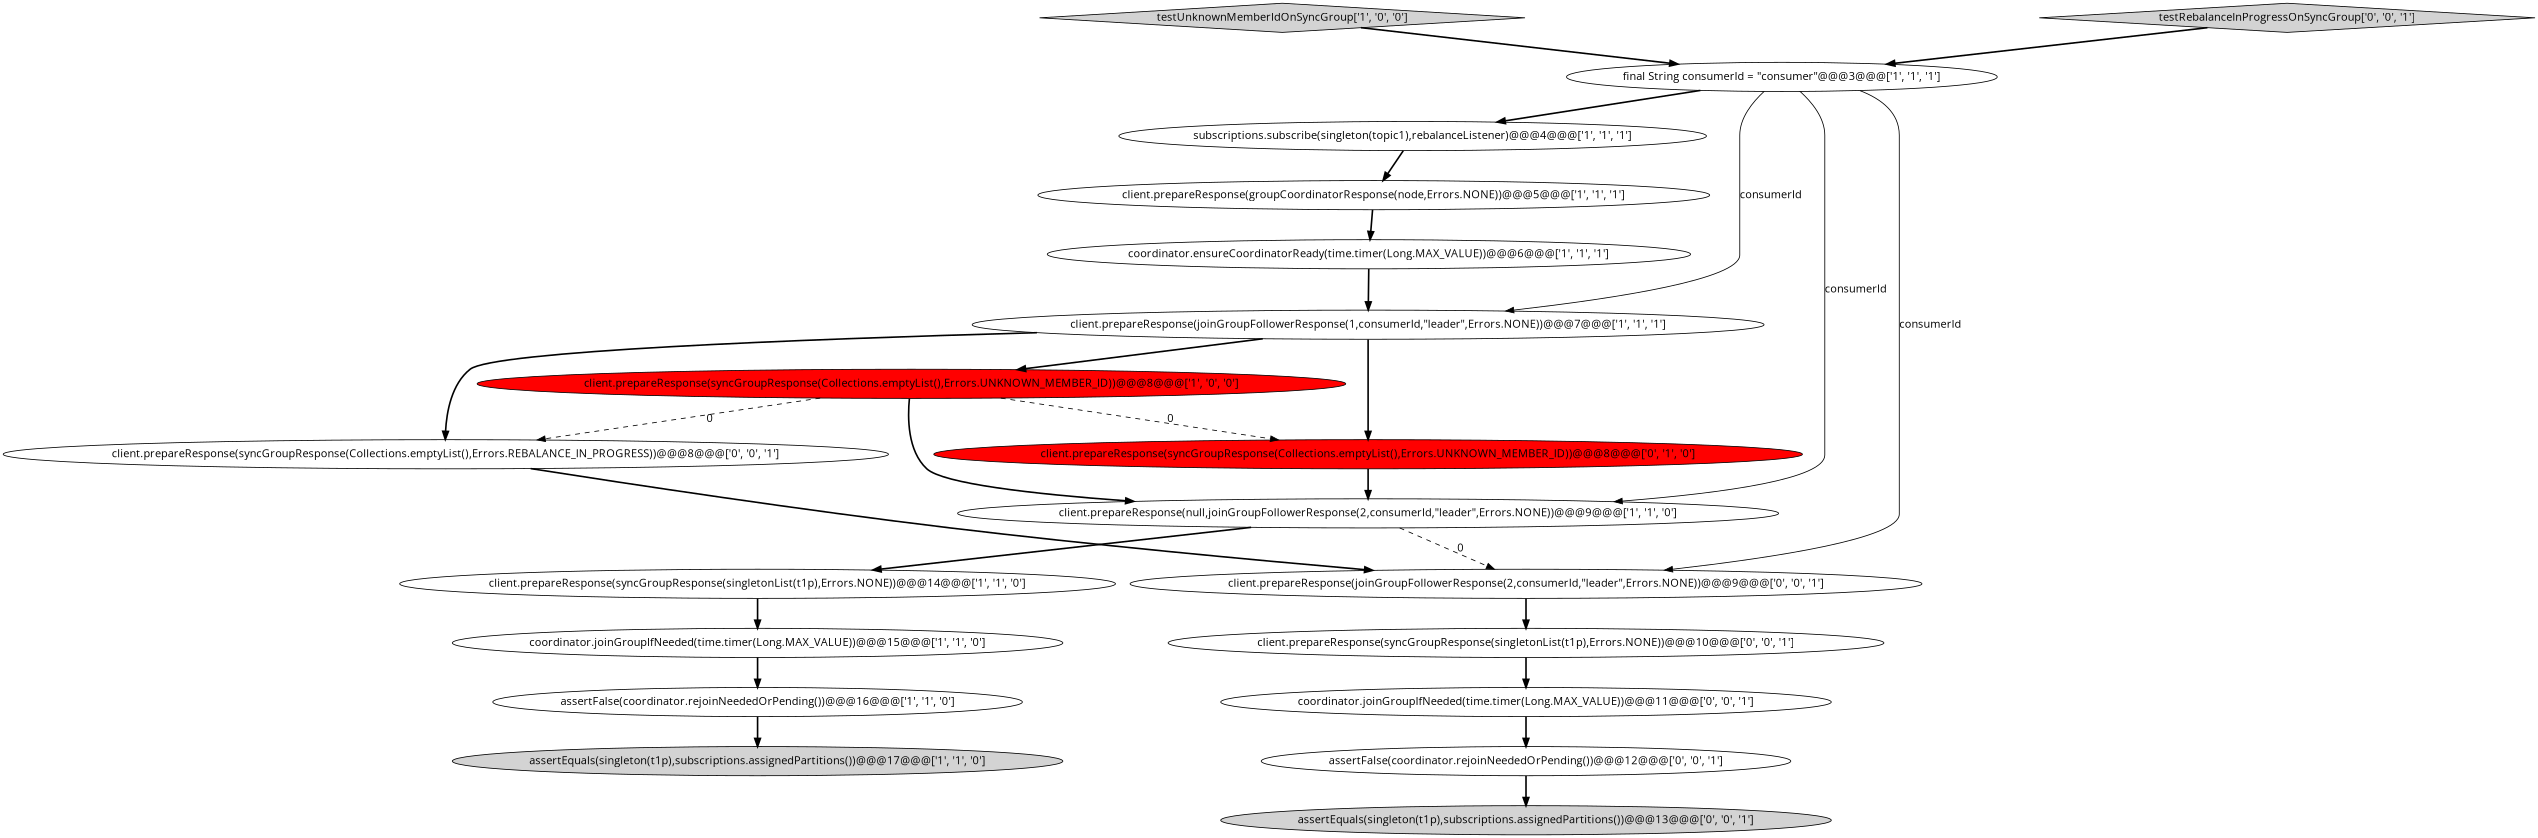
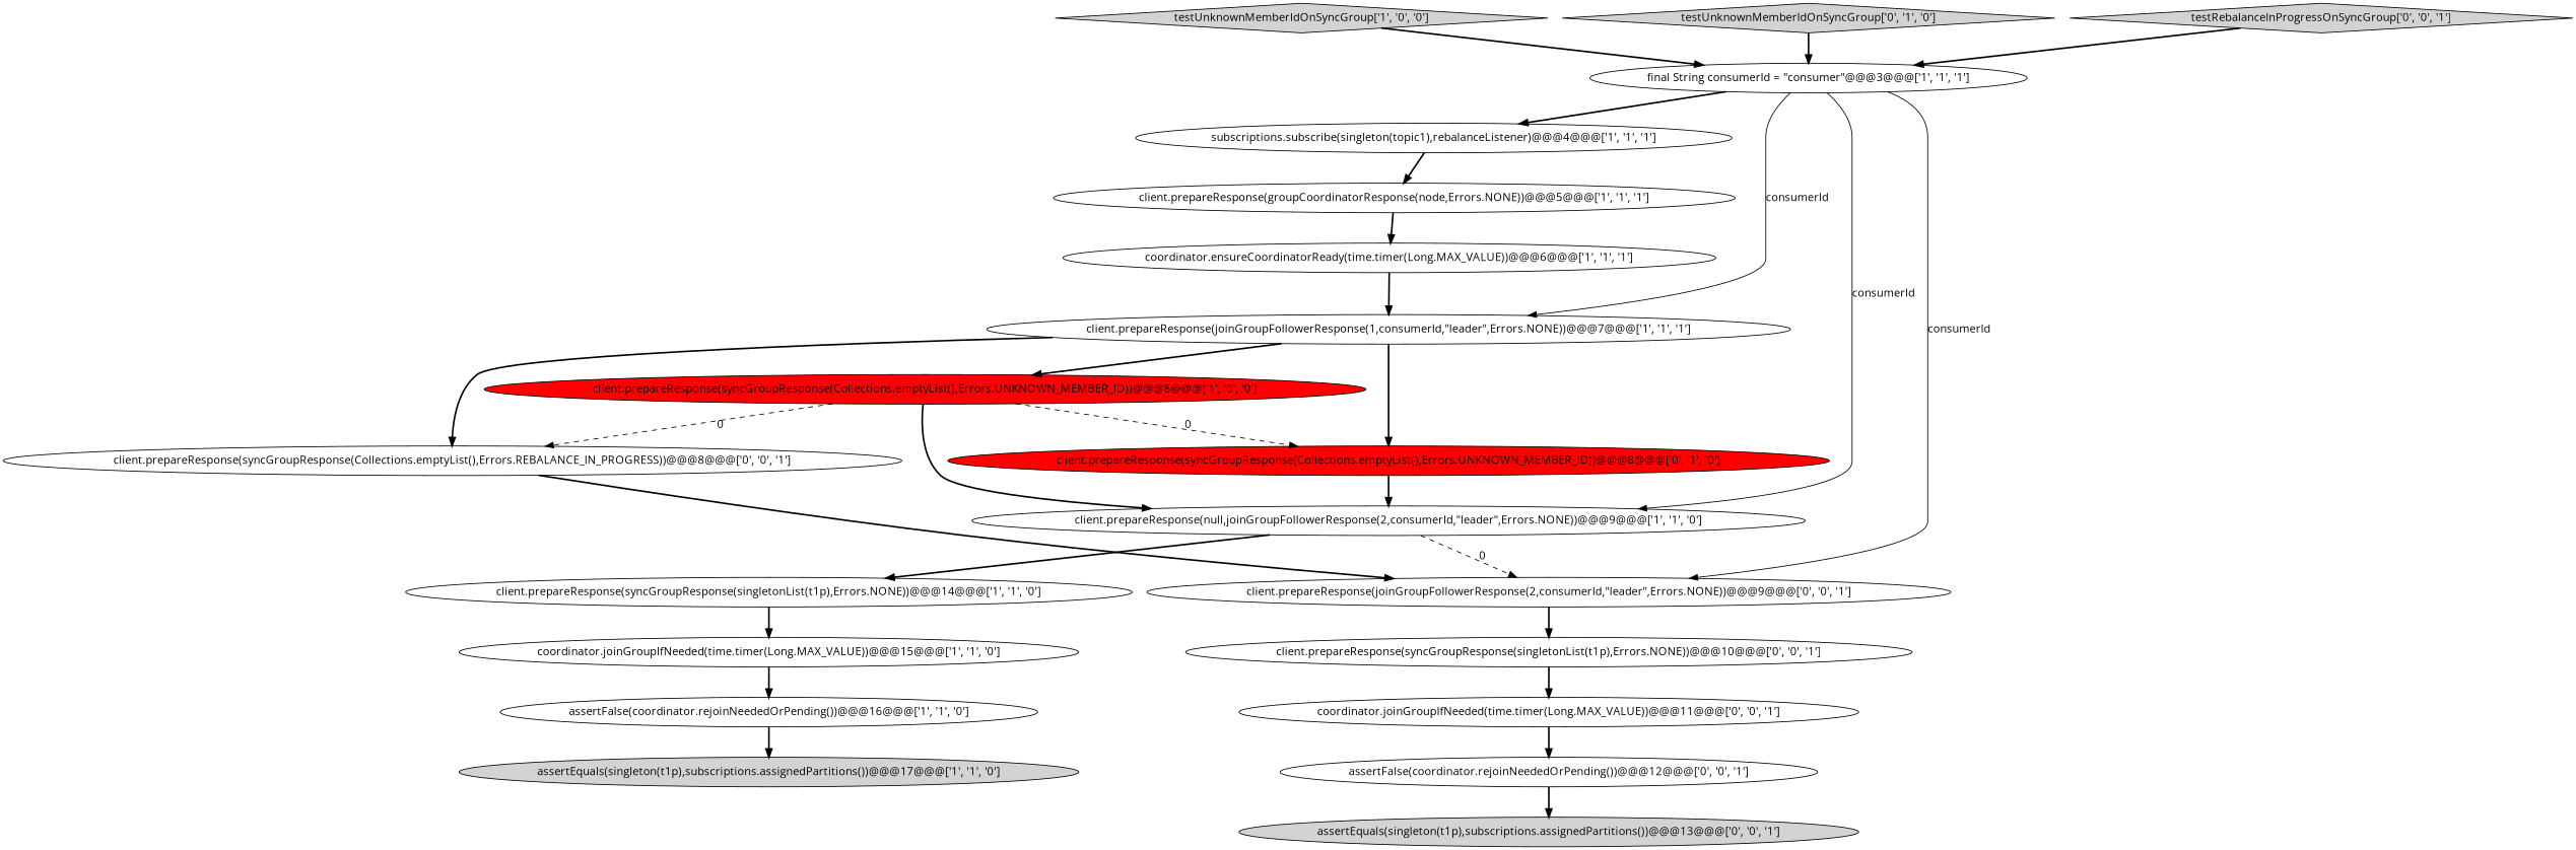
  digraph {
    fontname="Open Sans"
    node [fillcolor=white shape=ellipse style=filled fontname="Open Sans"]
    edge [style=bold fontname="Open Sans"]
    n1 [label="final String consumerId = \"consumer\"@@@3@@@['1', '1', '1']"]
    n2 [label="client.prepareResponse(joinGroupFollowerResponse(1,consumerId,\"leader\",Errors.NONE))@@@7@@@['1', '1', '1']"]
    n3 [label="client.prepareResponse(joinGroupFollowerResponse(2,consumerId,\"leader\",Errors.NONE))@@@9@@@['0', '0', '1']"]
    n4 [label="client.prepareResponse(null,joinGroupFollowerResponse(2,consumerId,\"leader\",Errors.NONE))@@@9@@@['1', '1', '0']"]
    n5 [label="subscriptions.subscribe(singleton(topic1),rebalanceListener)@@@4@@@['1', '1', '1']"]
    n6 [label="coordinator.joinGroupIfNeeded(time.timer(Long.MAX_VALUE))@@@15@@@['1', '1', '0']"]
    n7 [label="assertFalse(coordinator.rejoinNeededOrPending())@@@16@@@['1', '1', '0']"]
    n8 [label="coordinator.joinGroupIfNeeded(time.timer(Long.MAX_VALUE))@@@11@@@['0', '0', '1']"]
    n9 [label="assertFalse(coordinator.rejoinNeededOrPending())@@@12@@@['0', '0', '1']"]
    n10 [fillcolor=red label="client.prepareResponse(syncGroupResponse(Collections.emptyList(),Errors.UNKNOWN_MEMBER_ID))@@@8@@@['1', '0', '0']"]
    n11 [label="client.prepareResponse(syncGroupResponse(Collections.emptyList(),Errors.REBALANCE_IN_PROGRESS))@@@8@@@['0', '0', '1']"]
    n12 [fillcolor=red label="client.prepareResponse(syncGroupResponse(Collections.emptyList(),Errors.UNKNOWN_MEMBER_ID))@@@8@@@['0', '1', '0']"]
    n13 [label="coordinator.ensureCoordinatorReady(time.timer(Long.MAX_VALUE))@@@6@@@['1', '1', '1']"]
    n14 [fillcolor=lightgray label="assertEquals(singleton(t1p),subscriptions.assignedPartitions())@@@13@@@['0', '0', '1']"]
    n15 [label="client.prepareResponse(groupCoordinatorResponse(node,Errors.NONE))@@@5@@@['1', '1', '1']"]
    n16 [label="client.prepareResponse(syncGroupResponse(singletonList(t1p),Errors.NONE))@@@10@@@['0', '0', '1']"]
    n17 [fillcolor=lightgray label="assertEquals(singleton(t1p),subscriptions.assignedPartitions())@@@17@@@['1', '1', '0']"]
    n18 [label="client.prepareResponse(syncGroupResponse(singletonList(t1p),Errors.NONE))@@@14@@@['1', '1', '0']"]
    n19 [fillcolor=lightgray label="testUnknownMemberIdOnSyncGroup['1', '0', '0']" shape=diamond]
+   n20 [fillcolor=lightgray label="testUnknownMemberIdOnSyncGroup['0', '1', '0']" shape=diamond]
    n21 [fillcolor=lightgray label="testRebalanceInProgressOnSyncGroup['0', '0', '1']" shape=diamond]
    n1 -> n2 [label=consumerId style=solid]
    n1 -> n3 [label=consumerId style=solid]
    n1 -> n4 [label=consumerId style=solid]
    n1 -> n5
    n2 -> n10
    n2 -> n11
    n2 -> n12
    n3 -> n16
    n4 -> n3 [label=0 style=dashed]
    n4 -> n18
    n5 -> n15
    n6 -> n7
    n7 -> n17
    n8 -> n9
    n9 -> n14
    n10 -> n4
    n10 -> n11 [label=0 style=dashed]
    n10 -> n12 [label=0 style=dashed]
    n11 -> n3
    n12 -> n4
    n13 -> n2
    n15 -> n13
    n16 -> n8
    n18 -> n6
    n19 -> n1
+   n20 -> n1
    n21 -> n1
  }
